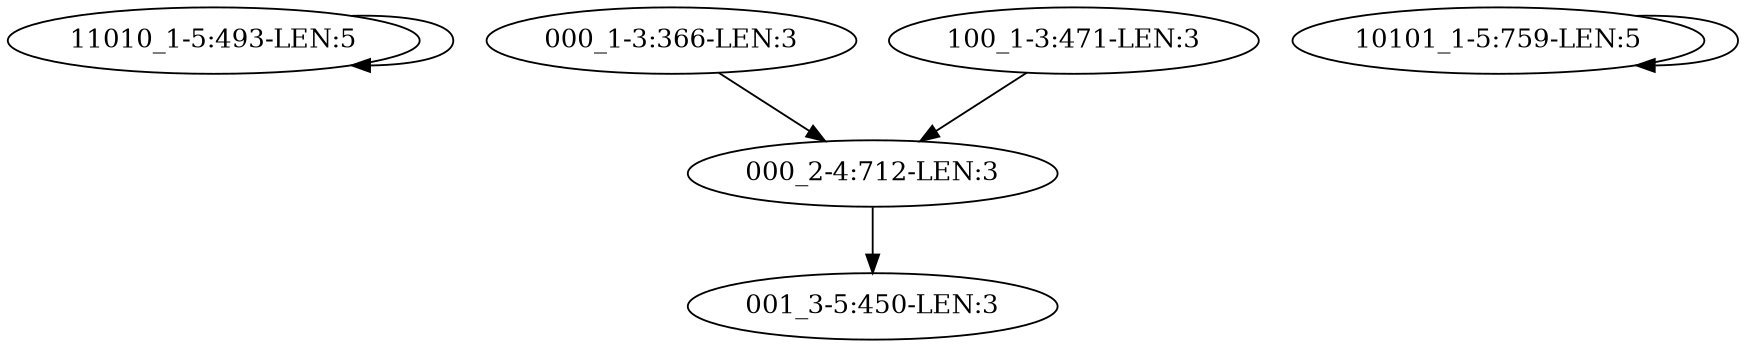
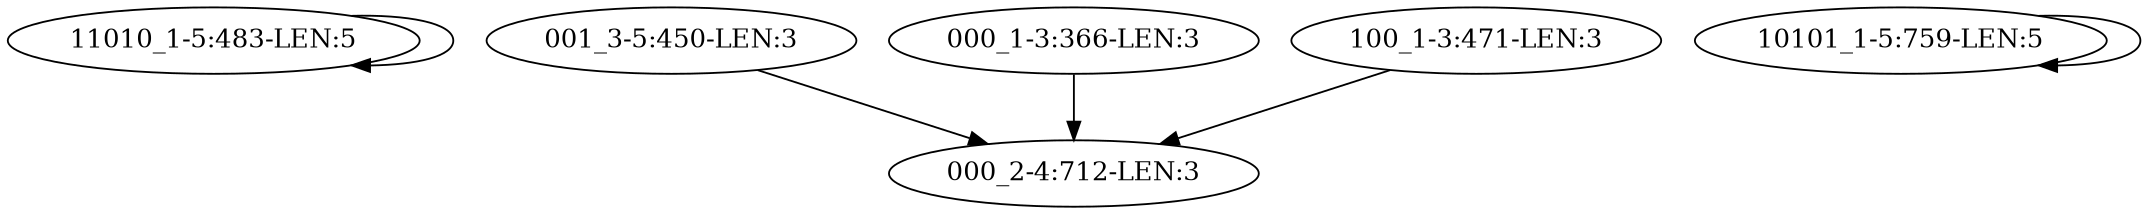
  digraph {
-   "11010_1-5:483-LEN:5" [label="11010_1-5:493-LEN:5"]
+   "11010_1-5:483-LEN:5"
    "000_2-4:712-LEN:3"
    "001_3-5:450-LEN:3"
    n4 [label="000_1-3:366-LEN:3"]
    "10101_1-5:759-LEN:5"
    "100_1-3:471-LEN:3"
    "11010_1-5:483-LEN:5" -> "11010_1-5:483-LEN:5"
-   "000_2-4:712-LEN:3" -> "001_3-5:450-LEN:3"
+   "001_3-5:450-LEN:3" -> "000_2-4:712-LEN:3"
    n4 -> "000_2-4:712-LEN:3"
    "10101_1-5:759-LEN:5" -> "10101_1-5:759-LEN:5"
    "100_1-3:471-LEN:3" -> "000_2-4:712-LEN:3"
  }
